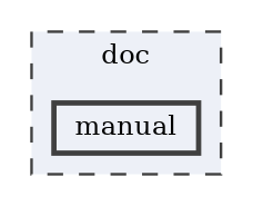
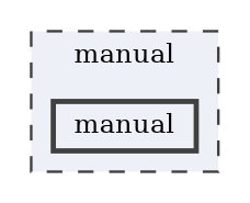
  digraph {
    compound=true
    fontname="DejaVu Serif"
    n1 [color=grey25 fillcolor="#edf0f7" fontname="DejaVu Serif" fontsize=10 height=0.2 label=manual shape=box style="filled,bold" width=0.4]
    subgraph cluster_1 {
      bgcolor="#edf0f7"
      fontsize=10
-     label=doc
+     label=manual
      pencolor=grey25
      style="filled,dashed"
      n1
    }
  }
